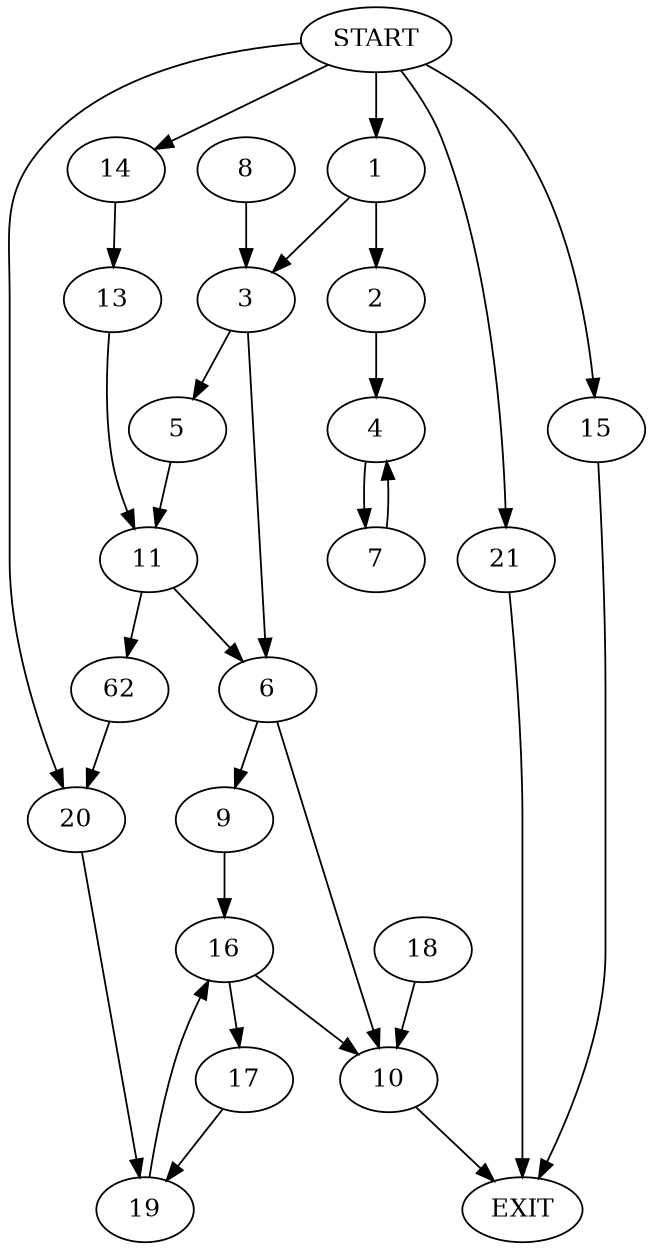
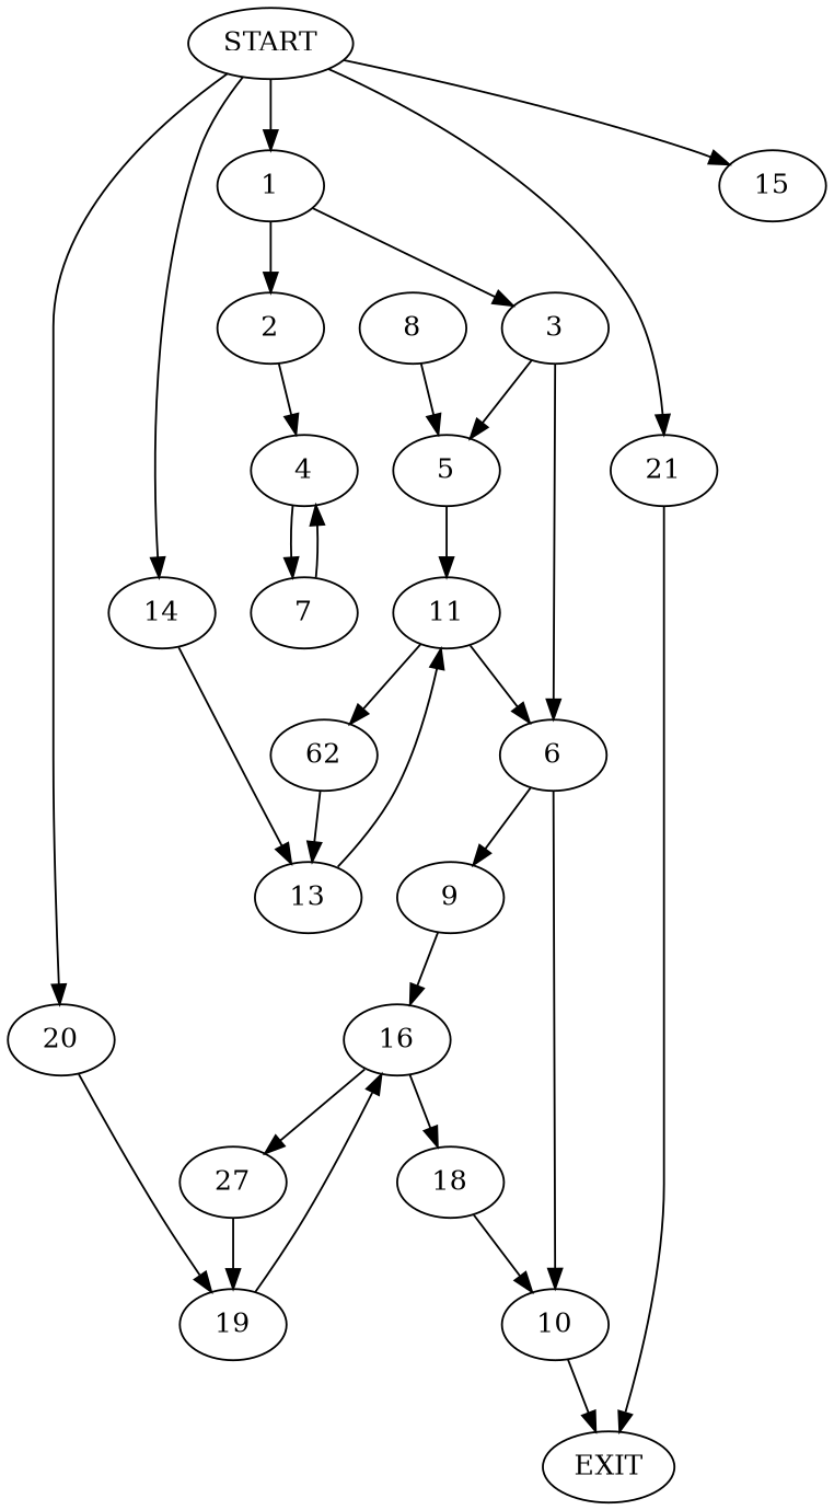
  digraph {
    fontname="DejaVu Serif"
    node [fontname="DejaVu Serif"]
    edge [fontname="DejaVu Serif"]
    n1 [label=START]
    1
    14
    15
    20
    21
    2
    3
    13
    n10 [label=EXIT]
    19
    4
    5
    6
    7
    11
    9
    10
    8
    n20 [label=62]
    16
-   17
+   17 [label=27]
    18
    n1 -> 1
    n1 -> 14
    n1 -> 15
    n1 -> 20
    n1 -> 21
    1 -> 2
    1 -> 3
    14 -> 13
-   15 -> n10
    20 -> 19
    21 -> n10
    2 -> 4
    3 -> 5
    3 -> 6
    13 -> 11
    19 -> 16
    4 -> 7
    5 -> 11
    6 -> 9
    6 -> 10
    7 -> 4
    11 -> 6
    11 -> n20
    9 -> 16
    10 -> n10
-   8 -> 3
-   n20 -> 20
+   8 -> 5
+   n20 -> 13
    16 -> 17
-   16 -> 10
+   16 -> 18
    17 -> 19
    18 -> 10
  }
